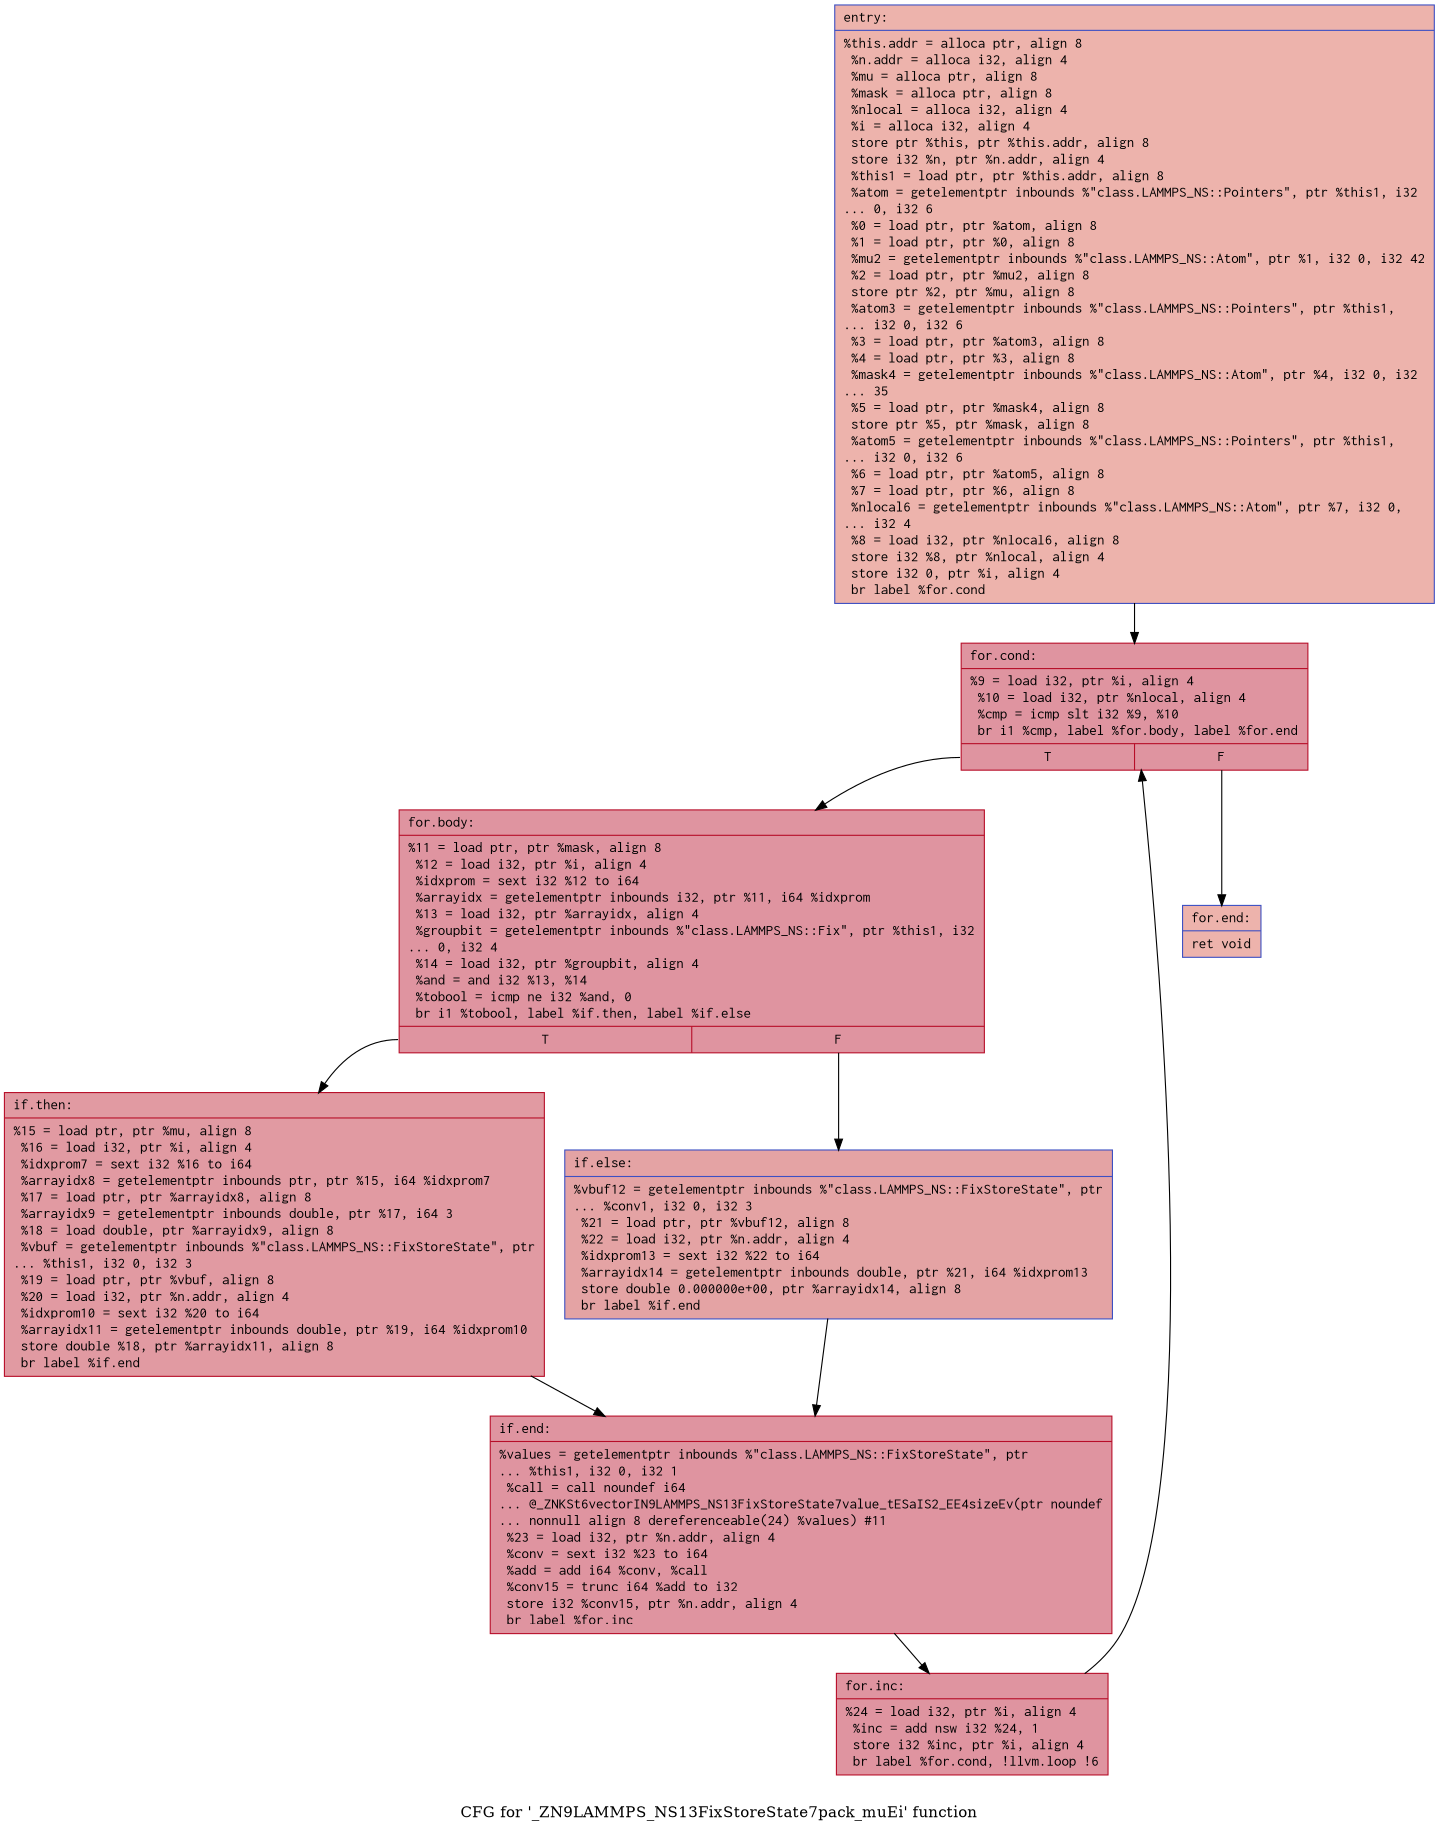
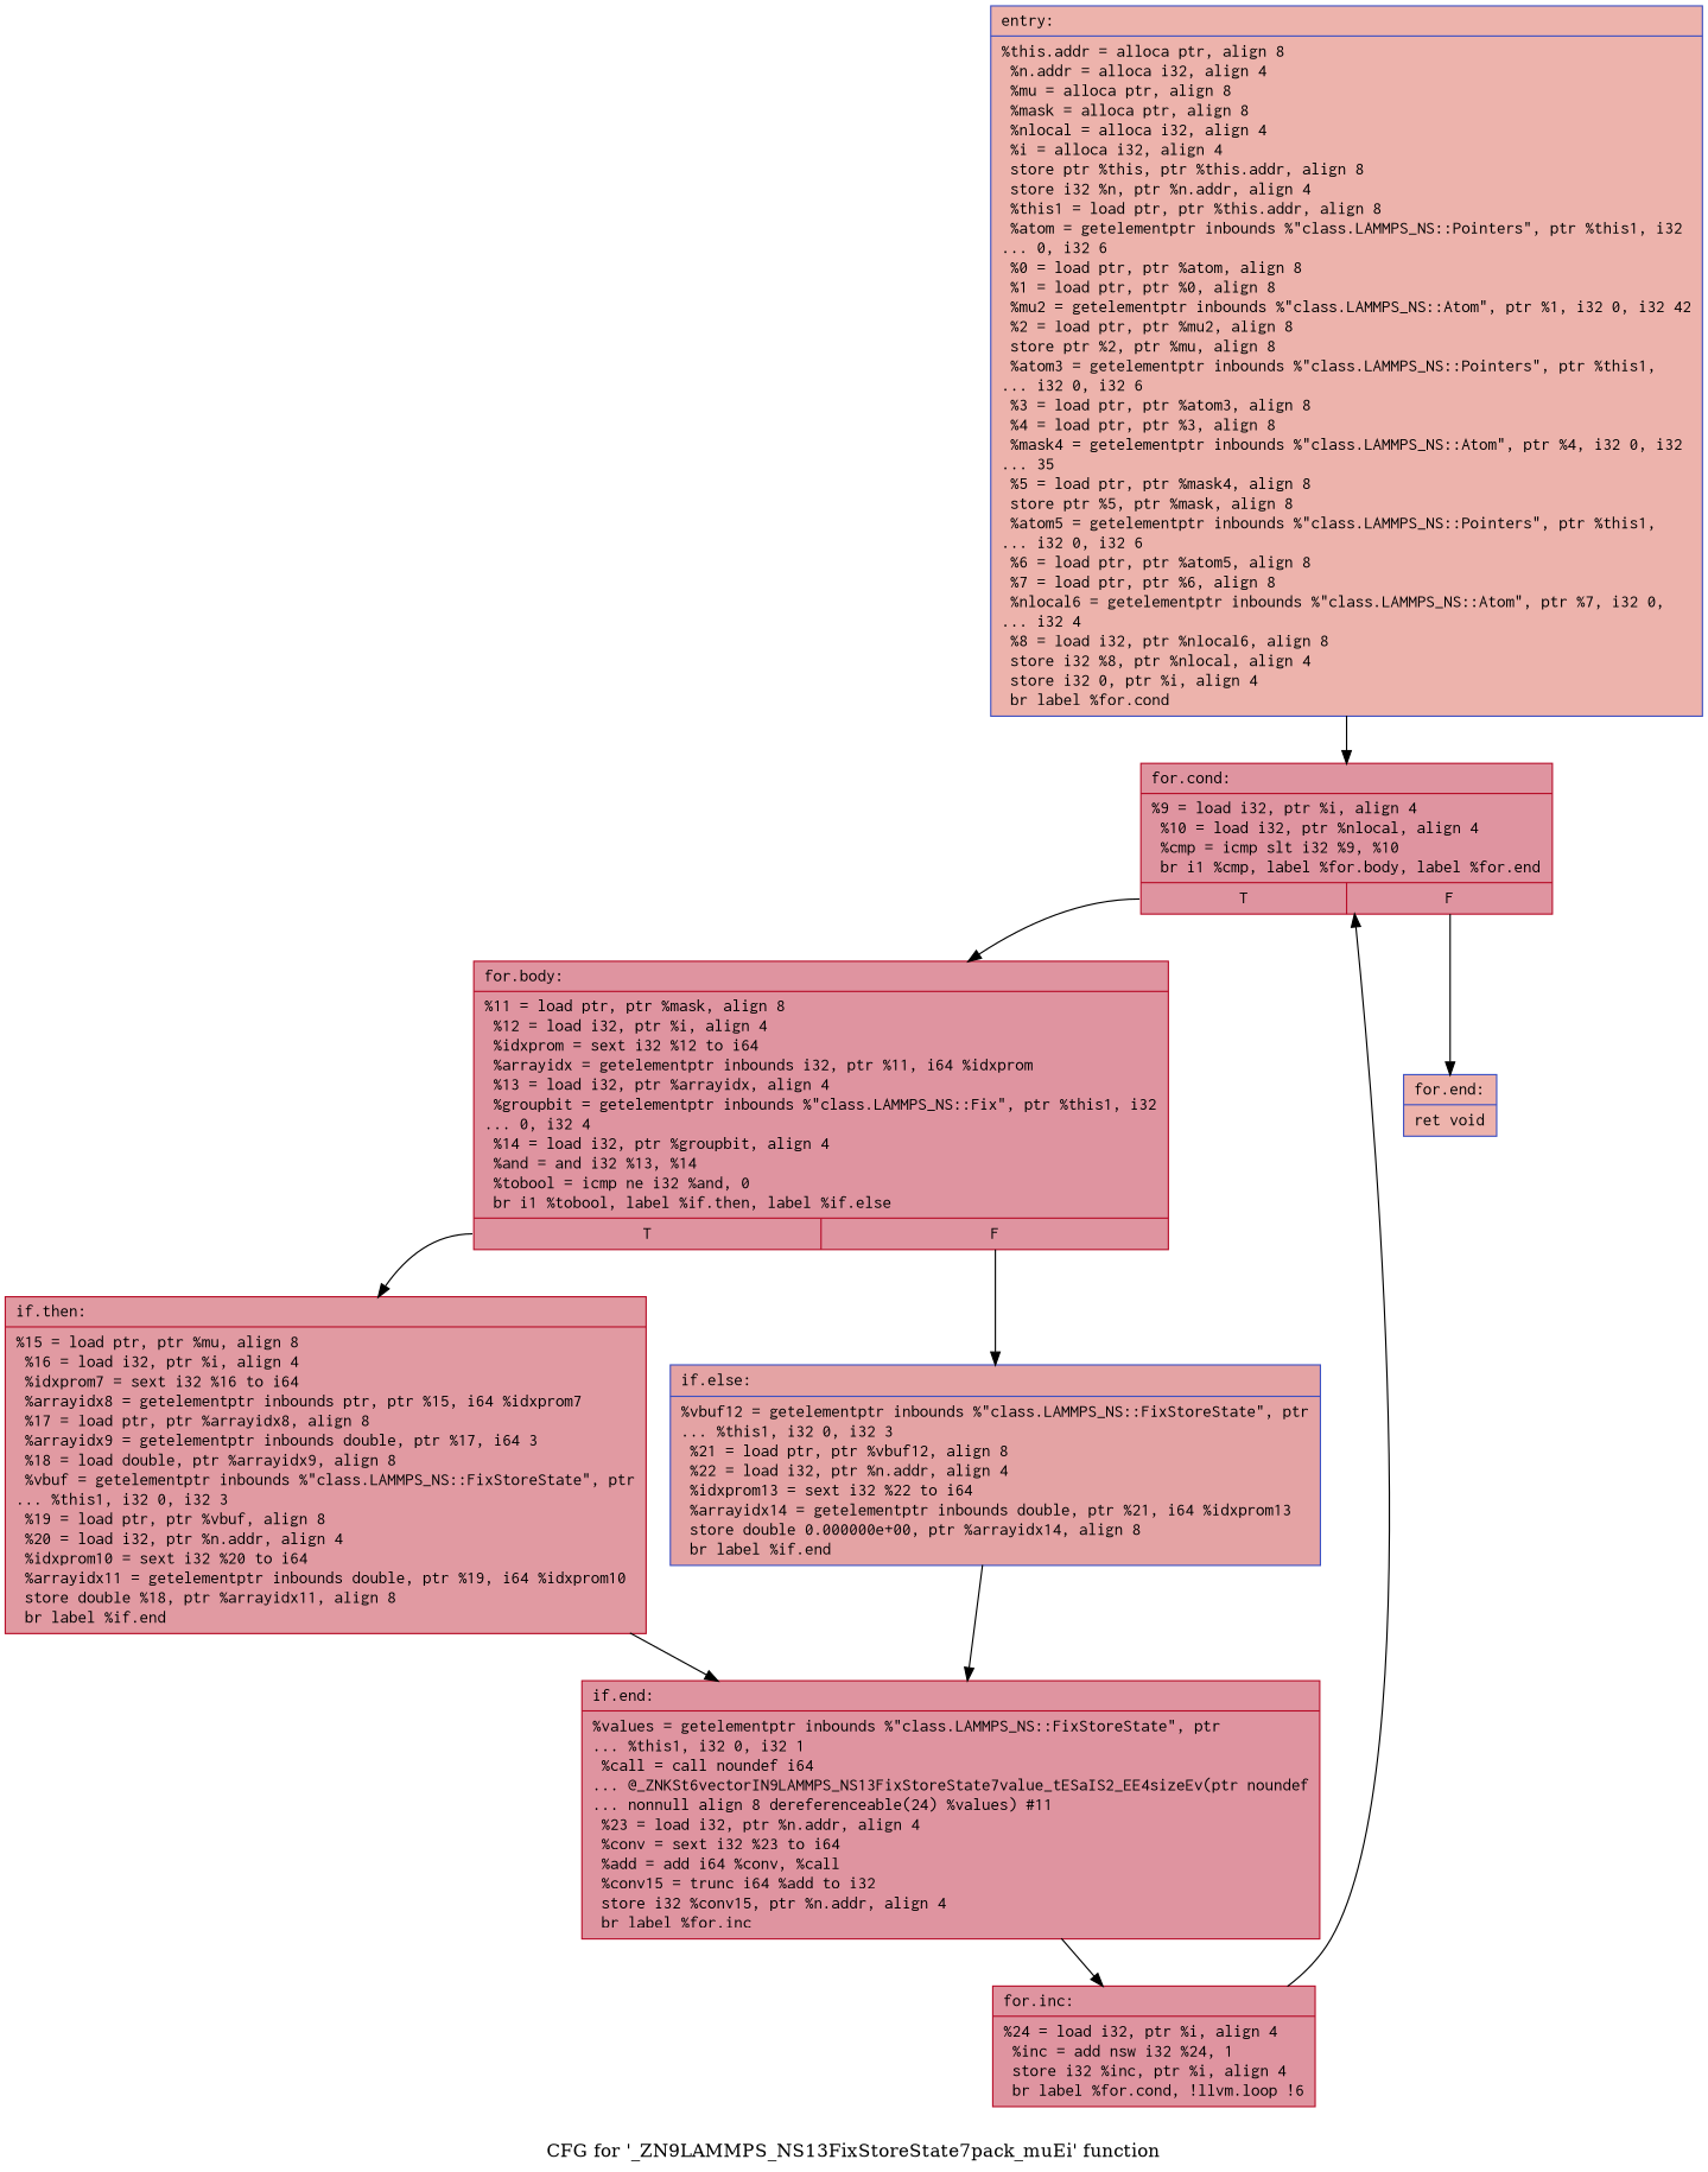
  digraph {
    label="CFG for '_ZN9LAMMPS_NS13FixStoreState7pack_muEi' function"
    node [color="#b70d28ff" fillcolor="#b70d2870" fontname=Courier shape=record style=filled]
    n1 [color="#3d50c3ff" fillcolor="#d6524470" label="{entry:\l|  %this.addr = alloca ptr, align 8\l  %n.addr = alloca i32, align 4\l  %mu = alloca ptr, align 8\l  %mask = alloca ptr, align 8\l  %nlocal = alloca i32, align 4\l  %i = alloca i32, align 4\l  store ptr %this, ptr %this.addr, align 8\l  store i32 %n, ptr %n.addr, align 4\l  %this1 = load ptr, ptr %this.addr, align 8\l  %atom = getelementptr inbounds %\"class.LAMMPS_NS::Pointers\", ptr %this1, i32\l... 0, i32 6\l  %0 = load ptr, ptr %atom, align 8\l  %1 = load ptr, ptr %0, align 8\l  %mu2 = getelementptr inbounds %\"class.LAMMPS_NS::Atom\", ptr %1, i32 0, i32 42\l  %2 = load ptr, ptr %mu2, align 8\l  store ptr %2, ptr %mu, align 8\l  %atom3 = getelementptr inbounds %\"class.LAMMPS_NS::Pointers\", ptr %this1,\l... i32 0, i32 6\l  %3 = load ptr, ptr %atom3, align 8\l  %4 = load ptr, ptr %3, align 8\l  %mask4 = getelementptr inbounds %\"class.LAMMPS_NS::Atom\", ptr %4, i32 0, i32\l... 35\l  %5 = load ptr, ptr %mask4, align 8\l  store ptr %5, ptr %mask, align 8\l  %atom5 = getelementptr inbounds %\"class.LAMMPS_NS::Pointers\", ptr %this1,\l... i32 0, i32 6\l  %6 = load ptr, ptr %atom5, align 8\l  %7 = load ptr, ptr %6, align 8\l  %nlocal6 = getelementptr inbounds %\"class.LAMMPS_NS::Atom\", ptr %7, i32 0,\l... i32 4\l  %8 = load i32, ptr %nlocal6, align 8\l  store i32 %8, ptr %nlocal, align 4\l  store i32 0, ptr %i, align 4\l  br label %for.cond\l}"]
    n2 [label="{for.cond:\l|  %9 = load i32, ptr %i, align 4\l  %10 = load i32, ptr %nlocal, align 4\l  %cmp = icmp slt i32 %9, %10\l  br i1 %cmp, label %for.body, label %for.end\l|{<s0>T|<s1>F}}"]
    n3 [label="{for.body:\l|  %11 = load ptr, ptr %mask, align 8\l  %12 = load i32, ptr %i, align 4\l  %idxprom = sext i32 %12 to i64\l  %arrayidx = getelementptr inbounds i32, ptr %11, i64 %idxprom\l  %13 = load i32, ptr %arrayidx, align 4\l  %groupbit = getelementptr inbounds %\"class.LAMMPS_NS::Fix\", ptr %this1, i32\l... 0, i32 4\l  %14 = load i32, ptr %groupbit, align 4\l  %and = and i32 %13, %14\l  %tobool = icmp ne i32 %and, 0\l  br i1 %tobool, label %if.then, label %if.else\l|{<s0>T|<s1>F}}"]
    n4 [color="#3d50c3ff" fillcolor="#d6524470" label="{for.end:\l|  ret void\l}"]
    n5 [fillcolor="#bb1b2c70" label="{if.then:\l|  %15 = load ptr, ptr %mu, align 8\l  %16 = load i32, ptr %i, align 4\l  %idxprom7 = sext i32 %16 to i64\l  %arrayidx8 = getelementptr inbounds ptr, ptr %15, i64 %idxprom7\l  %17 = load ptr, ptr %arrayidx8, align 8\l  %arrayidx9 = getelementptr inbounds double, ptr %17, i64 3\l  %18 = load double, ptr %arrayidx9, align 8\l  %vbuf = getelementptr inbounds %\"class.LAMMPS_NS::FixStoreState\", ptr\l... %this1, i32 0, i32 3\l  %19 = load ptr, ptr %vbuf, align 8\l  %20 = load i32, ptr %n.addr, align 4\l  %idxprom10 = sext i32 %20 to i64\l  %arrayidx11 = getelementptr inbounds double, ptr %19, i64 %idxprom10\l  store double %18, ptr %arrayidx11, align 8\l  br label %if.end\l}"]
-   n6 [color="#3d50c3ff" fillcolor="#c32e3170" label="{if.else:\l|  %vbuf12 = getelementptr inbounds %\"class.LAMMPS_NS::FixStoreState\", ptr\l... %conv1, i32 0, i32 3\l  %21 = load ptr, ptr %vbuf12, align 8\l  %22 = load i32, ptr %n.addr, align 4\l  %idxprom13 = sext i32 %22 to i64\l  %arrayidx14 = getelementptr inbounds double, ptr %21, i64 %idxprom13\l  store double 0.000000e+00, ptr %arrayidx14, align 8\l  br label %if.end\l}"]
+   n6 [color="#3d50c3ff" fillcolor="#c32e3170" label="{if.else:\l|  %vbuf12 = getelementptr inbounds %\"class.LAMMPS_NS::FixStoreState\", ptr\l... %this1, i32 0, i32 3\l  %21 = load ptr, ptr %vbuf12, align 8\l  %22 = load i32, ptr %n.addr, align 4\l  %idxprom13 = sext i32 %22 to i64\l  %arrayidx14 = getelementptr inbounds double, ptr %21, i64 %idxprom13\l  store double 0.000000e+00, ptr %arrayidx14, align 8\l  br label %if.end\l}"]
    n7 [label="{if.end:\l|  %values = getelementptr inbounds %\"class.LAMMPS_NS::FixStoreState\", ptr\l... %this1, i32 0, i32 1\l  %call = call noundef i64\l... @_ZNKSt6vectorIN9LAMMPS_NS13FixStoreState7value_tESaIS2_EE4sizeEv(ptr noundef\l... nonnull align 8 dereferenceable(24) %values) #11\l  %23 = load i32, ptr %n.addr, align 4\l  %conv = sext i32 %23 to i64\l  %add = add i64 %conv, %call\l  %conv15 = trunc i64 %add to i32\l  store i32 %conv15, ptr %n.addr, align 4\l  br label %for.inc\l}"]
    n8 [label="{for.inc:\l|  %24 = load i32, ptr %i, align 4\l  %inc = add nsw i32 %24, 1\l  store i32 %inc, ptr %i, align 4\l  br label %for.cond, !llvm.loop !6\l}"]
    n1 -> n2
    n2 -> n3 [tailport=s0]
    n2 -> n4 [tailport=s1]
    n3 -> n5 [tailport=s0]
    n3 -> n6 [tailport=s1]
    n5 -> n7
    n6 -> n7
    n7 -> n8
    n8 -> n2
  }
